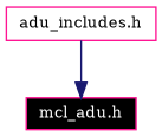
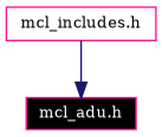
  digraph {
    fontname="DejaVu Serif"
    node [color=deeppink fontname="DejaVu Serif" fontsize=10 shape=record]
    n1 [fillcolor=black fontcolor=white height=0.2 label="mcl_adu.h" style=filled width=0.4]
-   n2 [height=0.2 label="adu_includes.h" width=0.4]
+   n2 [height=0.2 label="mcl_includes.h" width=0.4]
    n2 -> n1 [color=midnightblue fontname="DejaVu Serif" fontsize=10 labelfontname=Helvetica labelfontsize=10 style=solid]
  }
